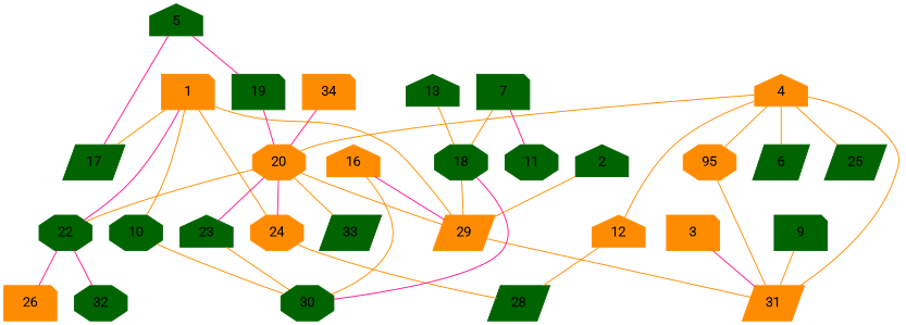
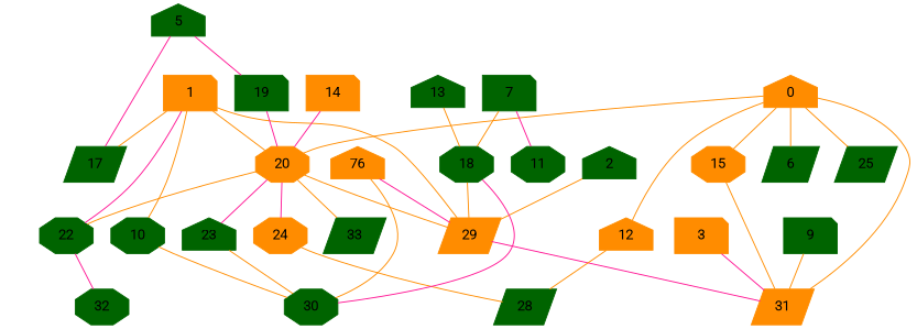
  graph {
    fontname=Roboto
    node [color=darkgreen fontname=Roboto shape=octagon style=filled]
    edge [color=darkorange fontname=Roboto weight=1.0]
    1 [color=darkorange shape=note]
    10
    17 [shape=parallelogram]
    20 [color=darkorange]
    22
    29 [color=darkorange shape=parallelogram]
    30
    23 [shape=house]
    24 [color=darkorange]
    33 [shape=parallelogram]
-   26 [color=darkorange shape=note]
    32
    31 [color=darkorange shape=parallelogram]
    2 [shape=house]
    3 [color=darkorange shape=note]
-   4 [color=darkorange shape=house]
+   4 [color=darkorange shape=house label=0]
    6 [shape=parallelogram]
    12 [color=darkorange shape=house]
-   15 [color=darkorange label=95]
+   15 [color=darkorange]
    25 [shape=parallelogram]
    28 [shape=parallelogram]
    5 [shape=house]
    19 [shape=note]
    7 [shape=note]
    11
    18
    9 [shape=note]
    13 [shape=house]
-   14 [color=darkorange shape=note label=34]
-   16 [color=darkorange shape=house]
+   14 [color=darkorange shape=note]
+   16 [color=darkorange shape=house label=76]
    1 -- 10
    1 -- 17
-   1 -- 24
+   1 -- 20
    1 -- 22 [color=deeppink]
    1 -- 29
    10 -- 30
    20 -- 22
    20 -- 29
    20 -- 23 [color=deeppink]
    20 -- 24 [color=deeppink]
    20 -- 33
-   22 -- 26 [color=deeppink]
    22 -- 32 [color=deeppink]
-   29 -- 31
+   29 -- 31 [color=deeppink]
    23 -- 30
    24 -- 28
    2 -- 29
    3 -- 31 [color=deeppink]
    4 -- 20
    4 -- 31 [weight=2.0]
    4 -- 6
    4 -- 12
    4 -- 15
    4 -- 25
    12 -- 28
    15 -- 31
    5 -- 17 [color=deeppink]
    5 -- 19 [color=deeppink]
    19 -- 20 [color=deeppink]
    7 -- 11 [color=deeppink]
    7 -- 18 [weight=2.0]
    18 -- 29
    18 -- 30 [color=deeppink]
    9 -- 31
    13 -- 18
    14 -- 20 [color=deeppink]
    16 -- 29 [color=deeppink]
    16 -- 30
  }
